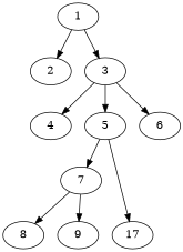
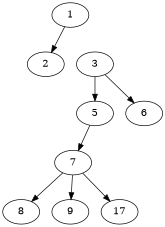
  digraph {
    node [alpha=0.17]
    1 [alpha=0.06 expect_size=24905728]
    2 [alpha=0.16 expect_size=18435072]
    3 [alpha=0.13 expect_size=39597056]
-   4 [expect_size=14644224]
    5 [expect_size=23943168]
    6 [alpha=0.03 expect_size=5254144]
    7 [expect_size=34548736]
    8 [alpha=0.08 expect_size=33831936]
    9 [alpha=0.09 expect_size=47395840]
    n10 [alpha=0.10 expect_size=17892352 label=17]
    1 -> 2
-   1 -> 3
-   3 -> 4
    3 -> 5
    3 -> 6
    5 -> 7
    7 -> 8
    7 -> 9
-   5 -> n10
+   7 -> n10
  }
